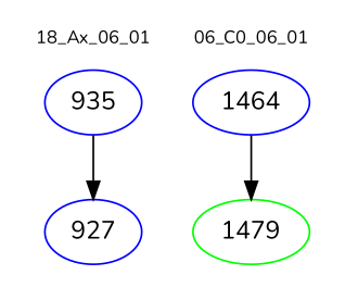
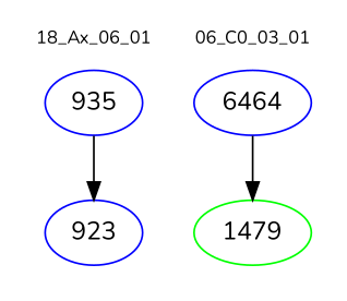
  digraph {
    fontname=Nunito
    node [color=blue fontname=Nunito]
    edge [color=black fontname=Nunito]
    n1 [label=935]
-   n2 [label=927]
-   n3 [label=1464]
+   n2 [label=923]
+   n3 [label=6464]
    n4 [color=green label=1479]
    subgraph cluster_1 {
      color=white
      fontsize=10
      label="18_Ax_06_01"
      n1
      n2
    }
    subgraph cluster_2 {
      color=white
      fontsize=10
-     label="06_C0_06_01"
+     label="06_C0_03_01"
      n3
      n4
    }
    n1 -> n2
    n3 -> n4
  }
